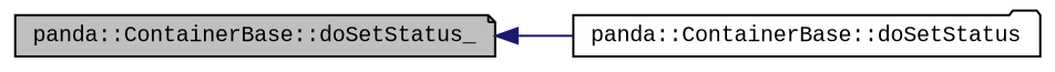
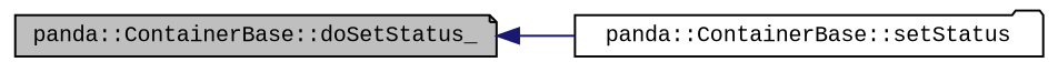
  digraph {
    rankdir=LR
    fontname="Liberation Mono"
    node [color=black fontname="Liberation Mono" fontsize=10 style=filled]
    n1 [fillcolor=grey75 fontcolor=black height=0.2 label="panda::ContainerBase::doSetStatus_" shape=note width=0.4]
-   n2 [fillcolor=white height=0.2 label="panda::ContainerBase::doSetStatus" shape=folder width=0.4]
+   n2 [fillcolor=white height=0.2 label="panda::ContainerBase::setStatus" shape=folder width=0.4]
    n1 -> n2 [color=midnightblue dir=back fontname="Liberation Mono" fontsize=10 labelfontname=Helvetica labelfontsize=10 style=solid]
  }
